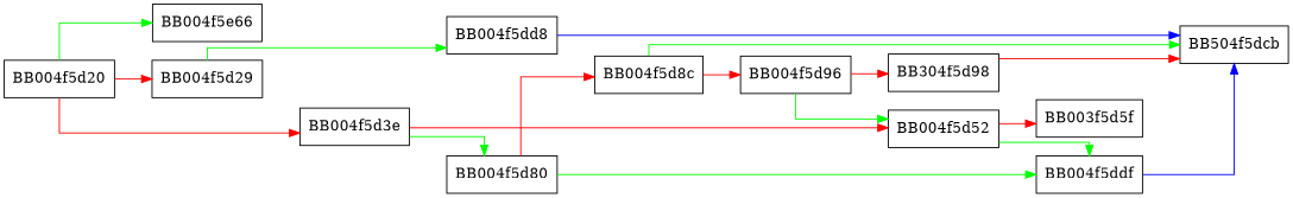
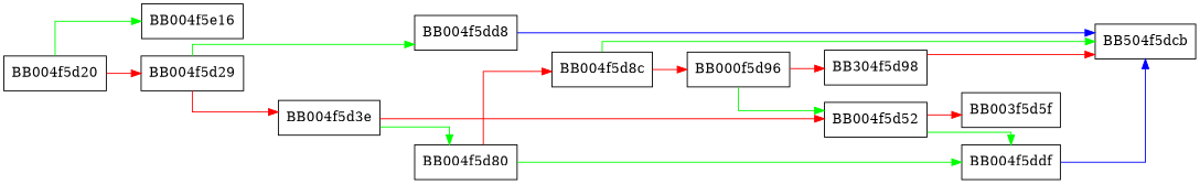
  digraph {
    rankdir=LR
    splines=ortho
    node [shape=box]
    edge [color=red]
    BB004f5d20
-   BB004f5e16 [label=BB004f5e66]
+   BB004f5e16
    BB004f5d29
    BB004f5dd8
    BB004f5d3e
    n6 [label=BB504f5dcb]
    BB004f5d80
    BB004f5d52
    BB004f5d8c
    BB004f5ddf
    n11 [label=BB003f5d5f]
-   BB004f5d96
+   BB004f5d96 [label=BB000f5d96]
    n13 [label=BB304f5d98]
    BB004f5d20 -> BB004f5e16 [color=green]
    BB004f5d20 -> BB004f5d29
    BB004f5d29 -> BB004f5dd8 [color=green]
-   BB004f5d20 -> BB004f5d3e
+   BB004f5d29 -> BB004f5d3e
    BB004f5dd8 -> n6 [color=blue]
    BB004f5d3e -> BB004f5d80 [color=green]
    BB004f5d3e -> BB004f5d52
    BB004f5d80 -> BB004f5d8c
    BB004f5d80 -> BB004f5ddf [color=green]
    BB004f5d52 -> BB004f5ddf [color=green]
    BB004f5d52 -> n11
    BB004f5d8c -> n6 [color=green]
    BB004f5d8c -> BB004f5d96
    BB004f5ddf -> n6 [color=blue]
    BB004f5d96 -> BB004f5d52 [color=green]
    BB004f5d96 -> n13
    n13 -> n6
  }
